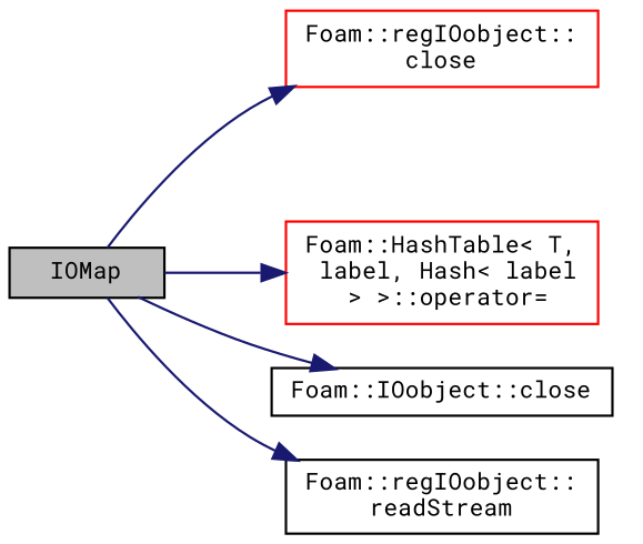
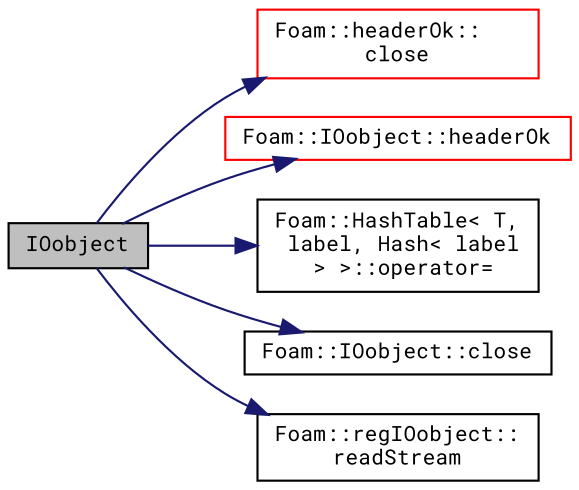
  digraph {
    fontname="Roboto Mono"
    rankdir=LR
    node [color=black fontname="Roboto Mono" fontsize=10 shape=record]
    edge [color=midnightblue fontname="Roboto Mono" fontsize=10 labelfontname=Helvetica labelfontsize=10 style=solid]
-   n1 [fillcolor=grey75 fontcolor=black height=0.2 label=IOMap style=filled width=0.4]
-   n2 [color=red height=0.2 label="Foam::regIOobject::\lclose" width=0.4]
-   n4 [color=red height=0.2 label="Foam::HashTable\< T,\l label, Hash\< label\l \> \>::operator=" width=0.4]
+   n1 [fillcolor=grey75 fontcolor=black height=0.2 label=IOobject style=filled width=0.4]
+   n2 [color=red height=0.2 label="Foam::headerOk::\lclose" width=0.4]
+   n3 [color=red height=0.2 label="Foam::IOobject::headerOk" width=0.4]
+   n4 [height=0.2 label="Foam::HashTable\< T,\l label, Hash\< label\l \> \>::operator=" width=0.4]
    n5 [height=0.2 label="Foam::IOobject::close" width=0.4]
    n6 [height=0.2 label="Foam::regIOobject::\lreadStream" width=0.4]
    n1 -> n2
+   n1 -> n3
    n1 -> n4
    n1 -> n5
    n1 -> n6
  }
